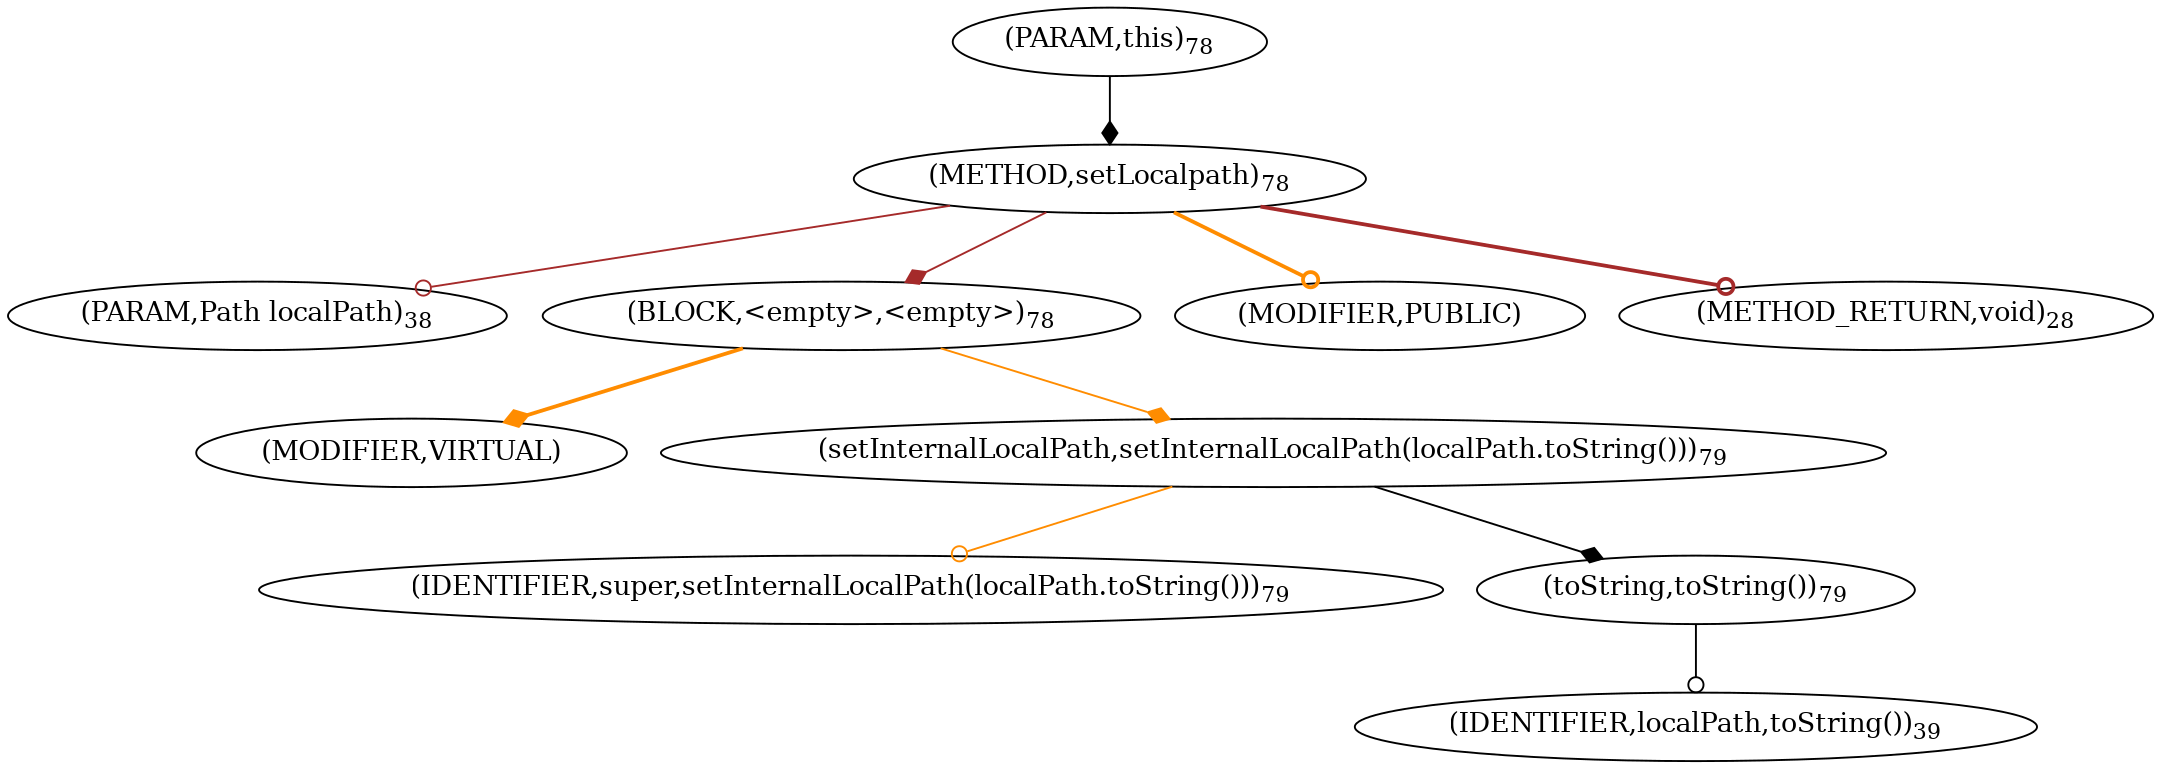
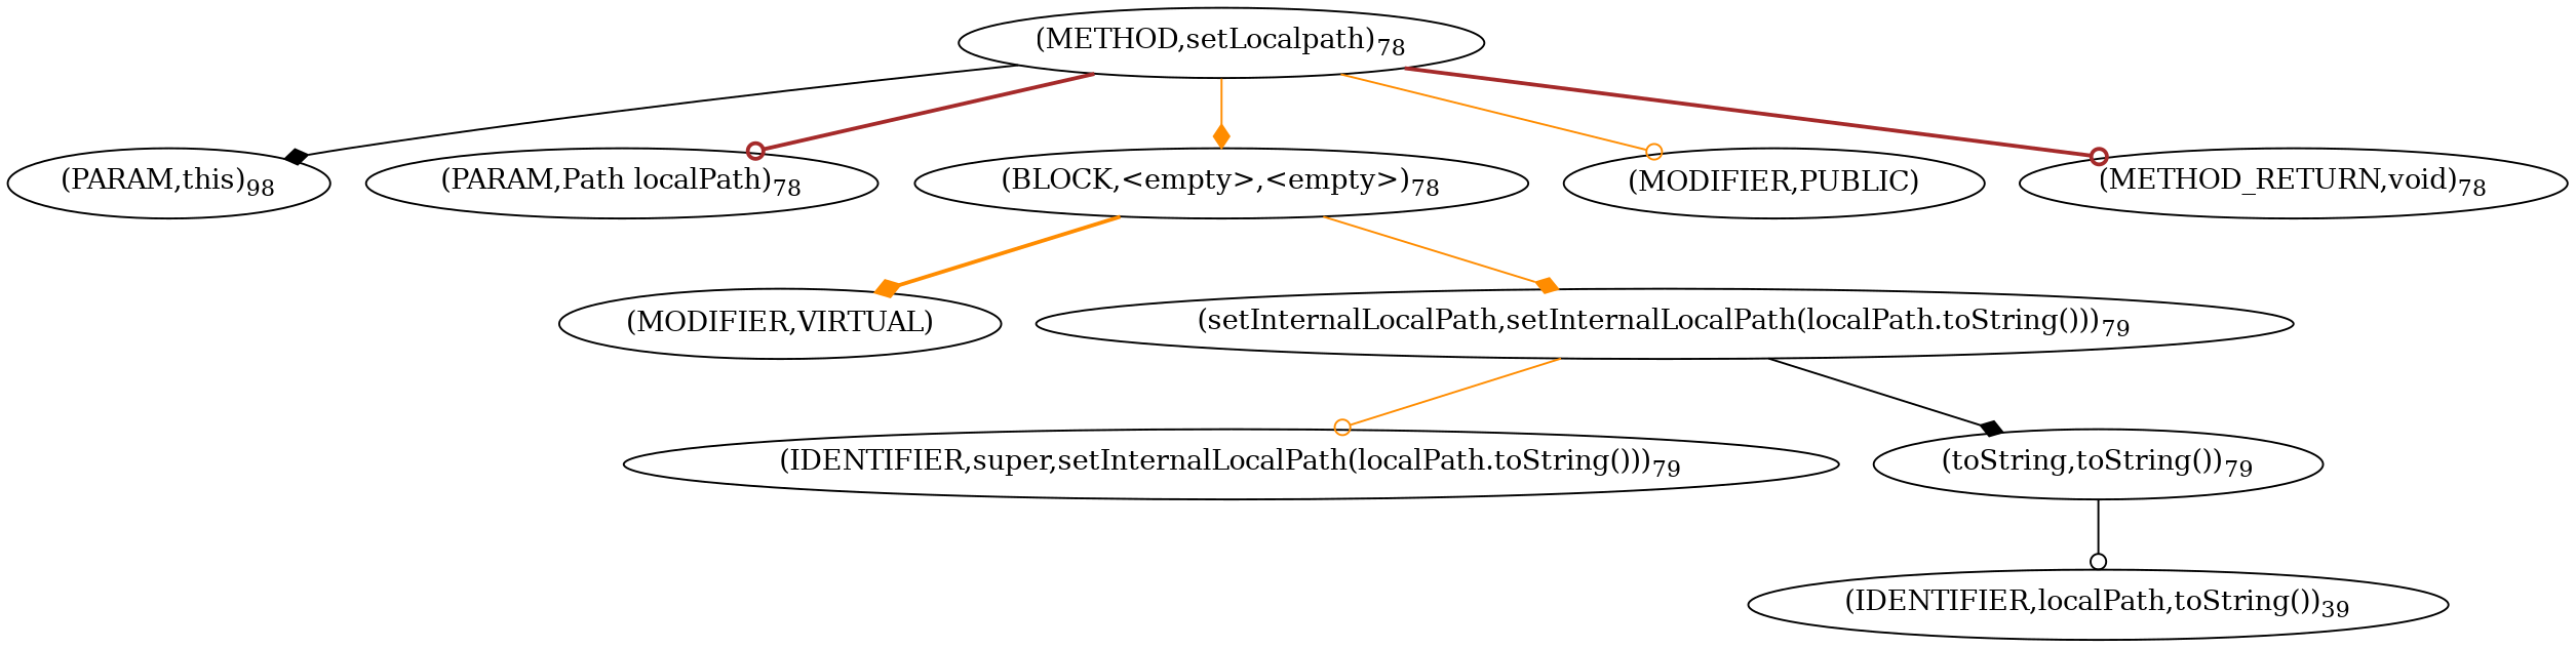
  digraph {
    edge [arrowhead=diamond color=darkorange style=solid]
    n1 [label=<(METHOD,setLocalpath)<SUB>78</SUB>>]
-   n2 [label=<(PARAM,this)<SUB>78</SUB>>]
-   n3 [label=<(PARAM,Path localPath)<SUB>38</SUB>>]
+   n2 [label=<(PARAM,this)<SUB>98</SUB>>]
+   n3 [label=<(PARAM,Path localPath)<SUB>78</SUB>>]
    n4 [label=<(BLOCK,&lt;empty&gt;,&lt;empty&gt;)<SUB>78</SUB>>]
    n5 [label=<(MODIFIER,PUBLIC)>]
-   n6 [label=<(METHOD_RETURN,void)<SUB>28</SUB>>]
+   n6 [label=<(METHOD_RETURN,void)<SUB>78</SUB>>]
    n7 [label=<(MODIFIER,VIRTUAL)>]
    n8 [label=<(setInternalLocalPath,setInternalLocalPath(localPath.toString()))<SUB>79</SUB>>]
    n9 [label=<(IDENTIFIER,super,setInternalLocalPath(localPath.toString()))<SUB>79</SUB>>]
    n10 [label=<(toString,toString())<SUB>79</SUB>>]
    n11 [label=<(IDENTIFIER,localPath,toString())<SUB>39</SUB>>]
-   n2 -> n1 [color=black]
-   n1 -> n3 [arrowhead=odot color=brown]
-   n1 -> n4 [color=brown]
-   n1 -> n5 [arrowhead=odot style=bold]
+   n1 -> n2 [color=black]
+   n1 -> n3 [arrowhead=odot color=brown style=bold]
+   n1 -> n4
+   n1 -> n5 [arrowhead=odot]
    n1 -> n6 [arrowhead=odot color=brown style=bold]
    n4 -> n7 [style=bold]
    n4 -> n8
    n8 -> n9 [arrowhead=odot]
    n8 -> n10 [color=black]
    n10 -> n11 [arrowhead=odot color=black]
  }
